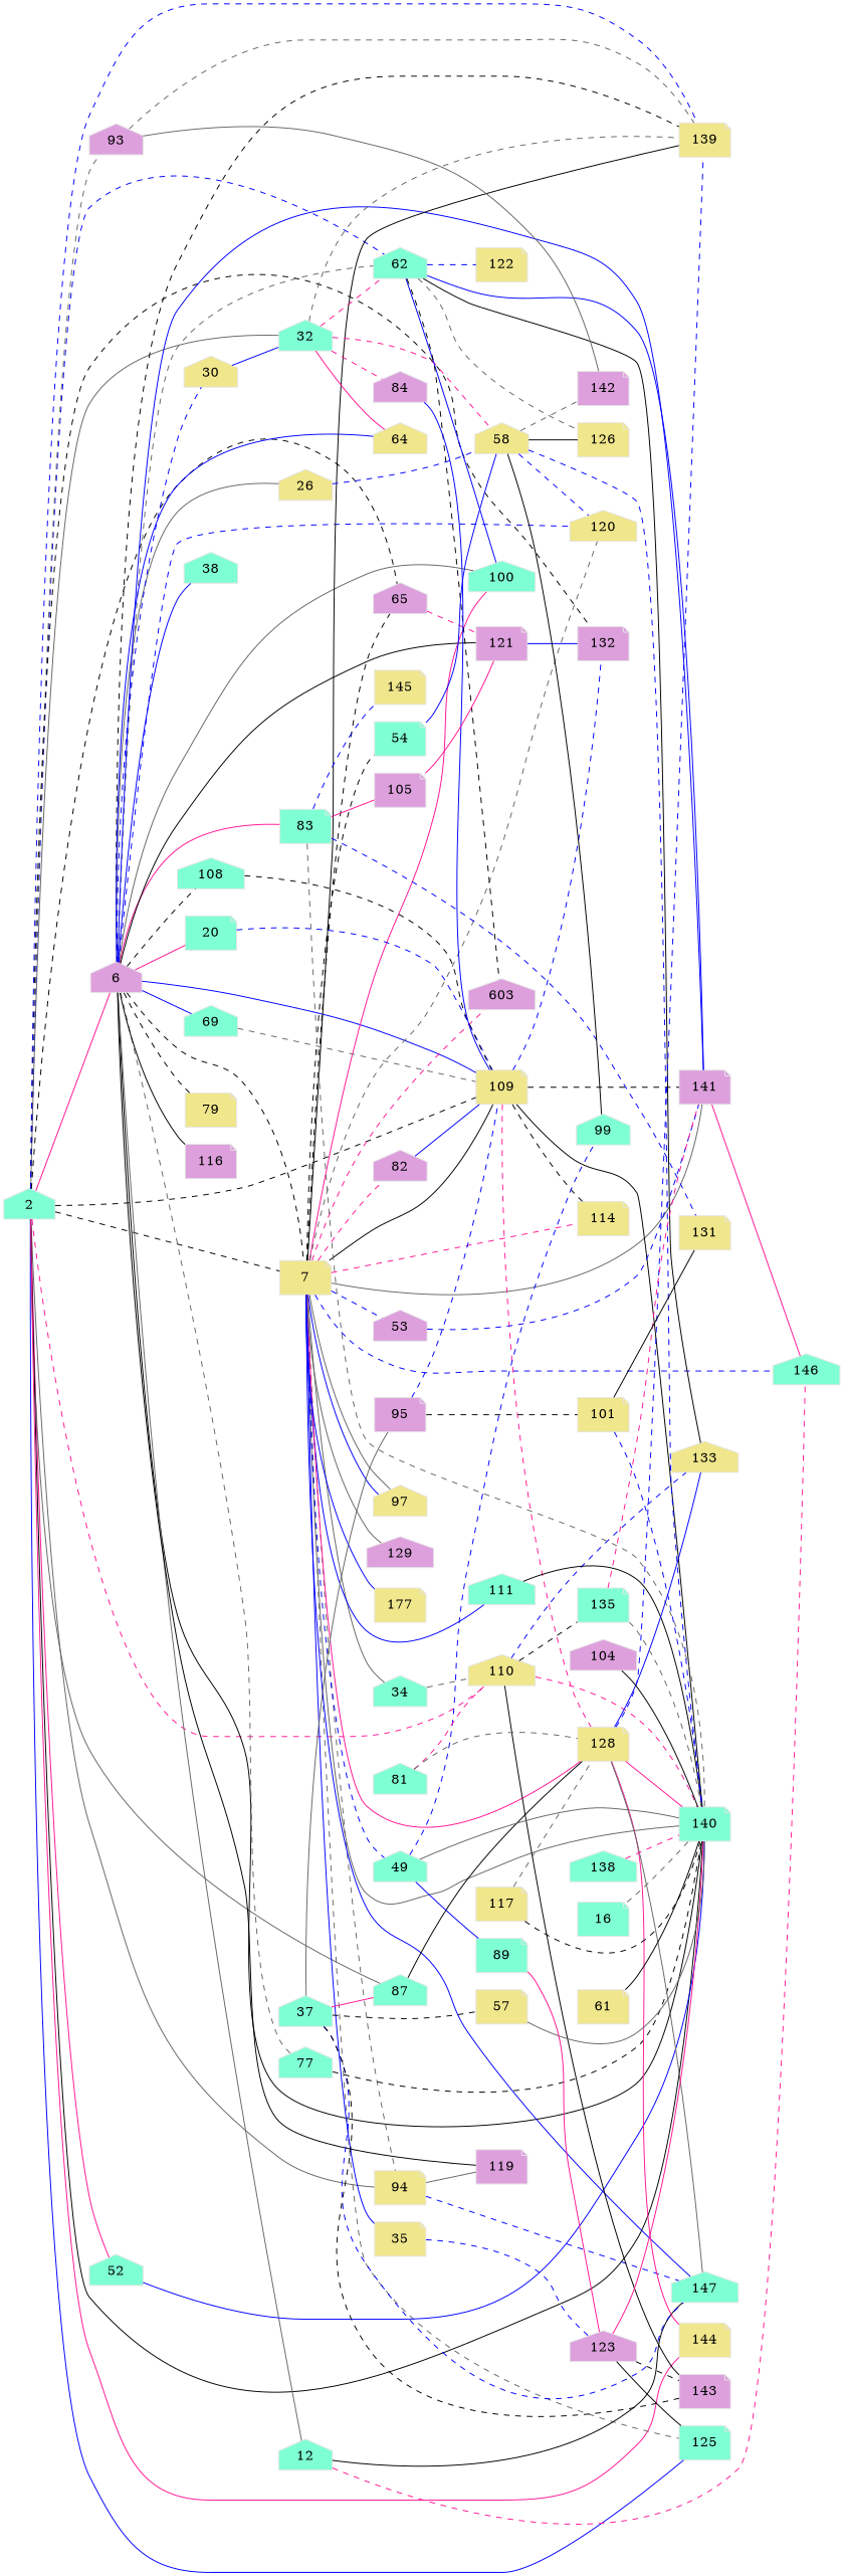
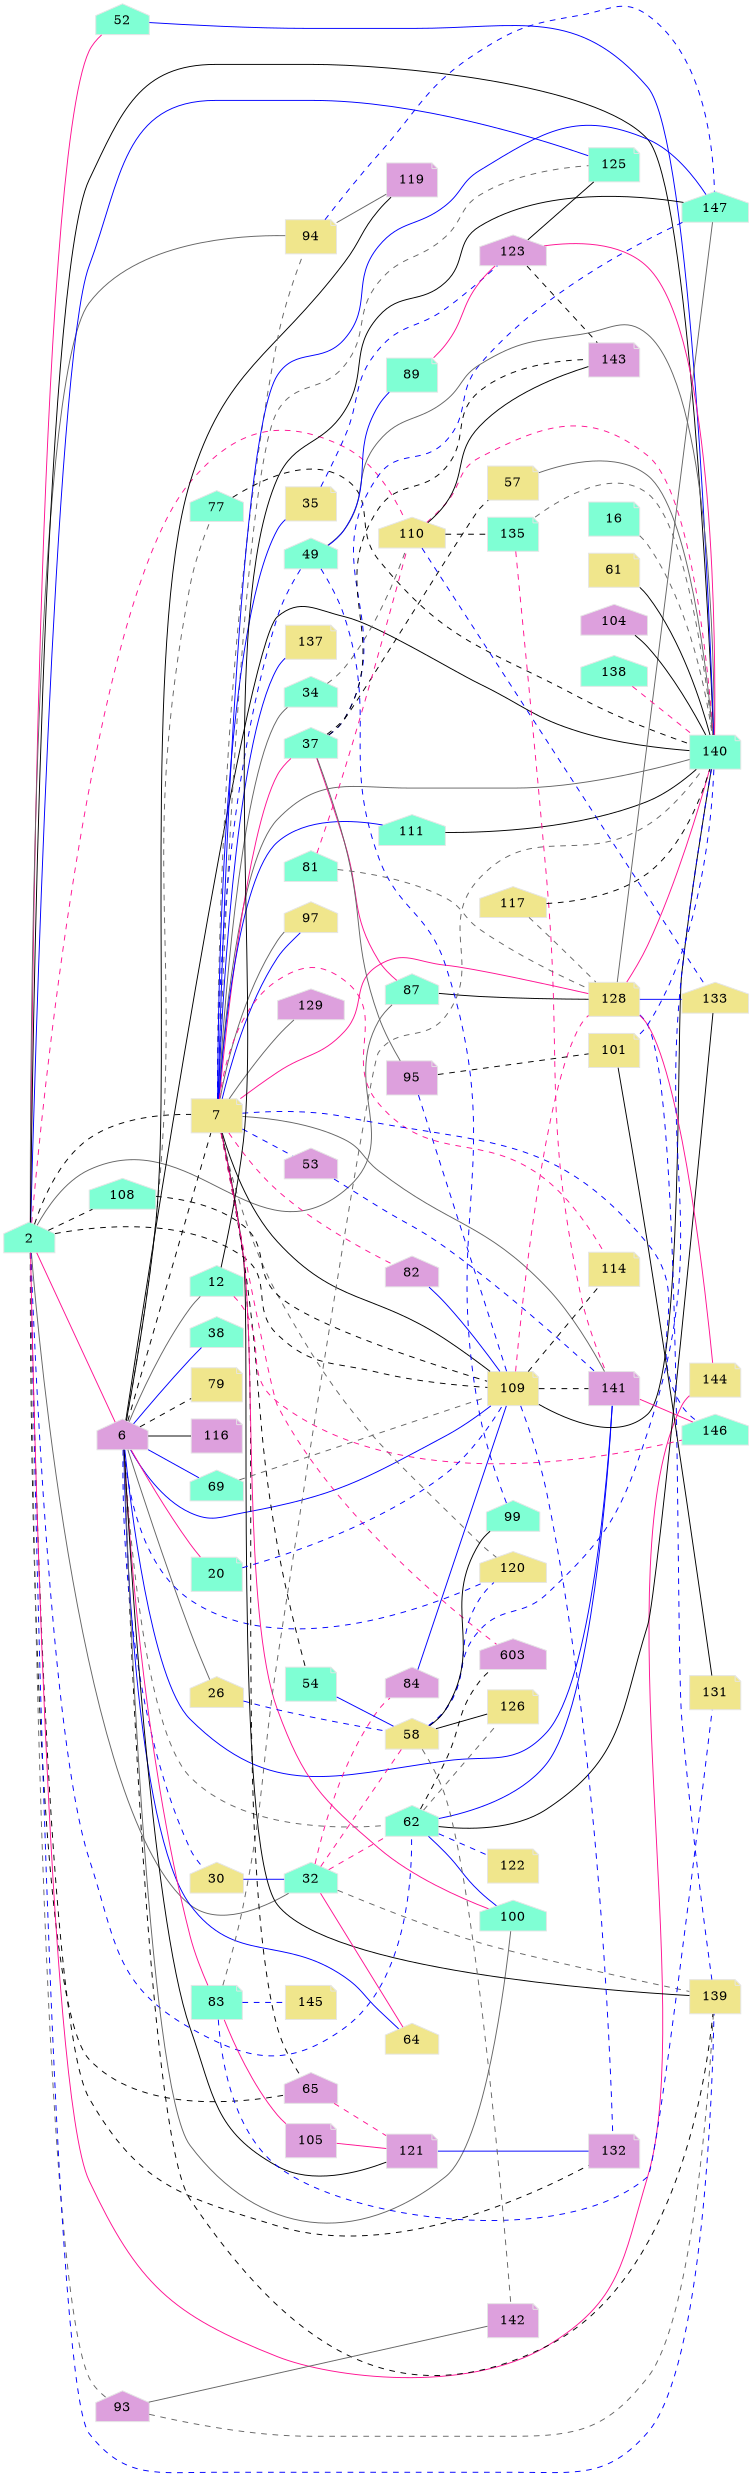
  graph {
    rankdir=LR
    node [color=gray90 fillcolor=aquamarine shape=house style=filled]
    edge [color=blue style=dashed]
    2 [super="+1"]
    6 [fillcolor=plum super="+4"]
    7 [fillcolor=khaki shape=note super="+5"]
    32 [super="+22+18"]
    52
    62 [super="+50"]
    65 [fillcolor=plum]
    87 [super="+48"]
    93 [fillcolor=plum super="+45"]
    94 [fillcolor=khaki shape=note super="+41"]
    109 [fillcolor=khaki shape=note super="+73+10"]
    110 [fillcolor=khaki super="+29+106+25"]
    125 [shape=note super="+118"]
    132 [fillcolor=plum shape=note super="+80"]
    139 [fillcolor=khaki shape=note super="+71+134"]
    140 [shape=note super="+19+115+9+124"]
    144 [fillcolor=khaki shape=note super="+68"]
    12
    20 [shape=note]
    26 [fillcolor=khaki]
    30 [fillcolor=khaki]
    38
    64 [fillcolor=khaki]
    69
    77
    79 [fillcolor=khaki shape=note]
    83 [shape=note super="+59+40+74"]
    100 [super="+39+90"]
    108
    116 [fillcolor=plum shape=note]
    119 [fillcolor=plum shape=note]
    120 [fillcolor=khaki super="+88"]
    121 [fillcolor=plum shape=note super="+66"]
    141 [fillcolor=plum shape=note super="+107+127"]
    34
    35 [fillcolor=khaki shape=note]
    37
    49 [super="+28"]
    53 [fillcolor=plum super="+44"]
    54 [shape=note]
    82 [fillcolor=plum]
    97 [fillcolor=khaki]
    n43 [fillcolor=plum label=603]
    111
    114 [fillcolor=khaki shape=note]
    128 [fillcolor=khaki shape=note super="+36+92"]
    129 [fillcolor=plum]
-   137 [fillcolor=khaki shape=note label=177]
+   137 [fillcolor=khaki shape=note]
    146 [super="+75"]
    147 [super="+113+136"]
    58 [fillcolor=khaki super="+24+42"]
    84 [fillcolor=plum]
    126 [fillcolor=khaki shape=note]
    122 [fillcolor=khaki shape=note]
    133 [fillcolor=khaki super="+46"]
    142 [fillcolor=plum shape=note]
    143 [fillcolor=plum shape=note super="+78"]
    135 [shape=note super="+130"]
    105 [fillcolor=plum shape=note]
    131 [fillcolor=khaki shape=note]
    145 [fillcolor=khaki shape=note]
    123 [fillcolor=plum super="+96+60"]
    57 [fillcolor=khaki shape=note]
    95 [fillcolor=plum shape=note super="+86"]
    89 [shape=note]
    99
    16 [shape=note]
    101 [fillcolor=khaki shape=note super="+33"]
    61 [fillcolor=khaki shape=note]
    81
    104 [fillcolor=plum]
-   117 [fillcolor=khaki shape=note]
+   117 [fillcolor=khaki]
    138
    2 -- 6 [color=deeppink style=solid weight=6]
    2 -- 7 [color=black weight=4]
    2 -- 32 [color=gray40 style=solid weight=3]
    2 -- 52 [color=deeppink style=solid]
    2 -- 62 [weight=2]
    2 -- 65 [color=black]
    2 -- 87 [color=gray40 style=solid]
    2 -- 93 [color=gray40 weight=3]
    2 -- 94 [color=gray40 style=solid]
    2 -- 109 [color=black weight=5]
    2 -- 110 [color=deeppink weight=5]
    2 -- 125 [style=solid]
    2 -- 132 [color=black]
    2 -- 139 [weight=2]
    2 -- 140 [color=black style=solid weight=2]
    2 -- 144 [color=deeppink style=solid weight=2]
    6 -- 7 [color=black weight=6]
    6 -- 62 [color=gray40 weight=2]
    6 -- 109 [style=solid weight=7]
    6 -- 139 [color=black]
    6 -- 140 [color=black style=solid weight=5]
    6 -- 12 [color=gray40 style=solid weight=2]
    6 -- 20 [color=deeppink style=solid]
    6 -- 26 [color=gray40 style=solid]
    6 -- 30
    6 -- 38 [style=solid weight=2]
    6 -- 64 [style=solid]
    6 -- 69 [style=solid]
    6 -- 77 [color=gray40]
    6 -- 79 [color=black weight=2]
    6 -- 83 [color=deeppink style=solid weight=3]
    6 -- 100 [color=gray40 style=solid]
-   6 -- 108 [color=black]
+   2 -- 108 [color=black]
    6 -- 116 [color=black style=solid weight=2]
    6 -- 119 [color=black style=solid]
    6 -- 120
    6 -- 121 [color=black style=solid weight=2]
    6 -- 141 [style=solid weight=4]
    7 -- 65 [color=black]
    7 -- 94 [color=gray40 weight=2]
    7 -- 109 [color=black style=solid weight=5]
    7 -- 125 [color=gray40]
    7 -- 139 [color=black style=solid weight=4]
    7 -- 140 [color=gray40 style=solid weight=5]
    7 -- 100 [color=deeppink style=solid weight=2]
    7 -- 120 [color=gray40]
    7 -- 141 [color=gray40 style=solid]
    7 -- 34 [color=gray40 style=solid]
    7 -- 35 [style=solid weight=2]
+   7 -- 37 [color=deeppink style=solid weight=2]
    7 -- 49 [weight=2]
    7 -- 53 [weight=2]
    7 -- 54 [color=black]
    7 -- 82 [color=deeppink]
    7 -- 97 [style=solid]
    7 -- 97 [color=gray40 style=solid]
    7 -- n43 [color=deeppink]
    7 -- 111 [style=solid]
    7 -- 114 [color=deeppink]
    7 -- 128 [color=deeppink style=solid]
    7 -- 129 [color=gray40 style=solid weight=2]
    7 -- 137 [style=solid weight=2]
    7 -- 146
    7 -- 147 [style=solid]
    32 -- 62 [color=deeppink]
    32 -- 139 [color=gray40]
    32 -- 64 [color=deeppink style=solid]
    32 -- 58 [color=deeppink]
    32 -- 84 [color=deeppink]
    52 -- 140 [style=solid]
    62 -- 100 [style=solid]
    62 -- 141 [style=solid]
    62 -- n43 [color=black]
    62 -- 126 [color=gray40]
    62 -- 122
    62 -- 133 [color=black style=solid]
    65 -- 121 [color=deeppink]
    87 -- 128 [color=black style=solid]
    93 -- 139 [color=gray40]
    93 -- 142 [color=gray40 style=solid]
    94 -- 119 [color=gray40 style=solid]
    94 -- 147
    109 -- 132
    109 -- 140 [color=black style=solid weight=2]
    109 -- 141 [color=black weight=2]
    109 -- 114 [color=black]
    109 -- 128 [color=deeppink weight=5]
    110 -- 140 [color=deeppink weight=2]
    110 -- 133
    110 -- 143 [color=black style=solid]
    110 -- 135 [color=black]
    12 -- 146 [color=deeppink]
    12 -- 147 [color=black style=solid]
    20 -- 109
    26 -- 58
    30 -- 32 [style=solid]
    69 -- 109 [color=gray40]
    77 -- 140 [color=black]
    83 -- 140 [color=gray40 weight=2]
    83 -- 105 [color=deeppink style=solid]
    83 -- 131
    83 -- 145
    108 -- 109 [color=black]
    121 -- 132 [style=solid]
    141 -- 146 [color=deeppink style=solid]
    34 -- 110 [color=gray40]
    35 -- 123
    37 -- 87 [color=deeppink style=solid]
    37 -- 147
    37 -- 143 [color=black]
    37 -- 57 [color=black]
    37 -- 95 [color=gray40 style=solid]
    49 -- 140 [color=gray40 style=solid weight=2]
    49 -- 89 [style=solid]
    49 -- 99
    53 -- 141
    54 -- 58 [style=solid]
    82 -- 109 [style=solid]
    111 -- 140 [color=black style=solid]
    128 -- 139
    128 -- 140 [color=deeppink style=solid]
    128 -- 144 [color=deeppink style=solid]
    128 -- 147 [color=gray40 style=solid]
    128 -- 133 [style=solid]
    58 -- 140 [weight=4]
    58 -- 120
    58 -- 126 [color=black style=solid]
    58 -- 142 [color=gray40]
    58 -- 99 [color=black style=solid]
    84 -- 109 [style=solid]
    135 -- 140 [color=gray40]
    135 -- 141 [color=deeppink]
    105 -- 121 [color=deeppink style=solid]
    123 -- 125 [color=black style=solid]
    123 -- 140 [color=deeppink style=solid weight=3]
    123 -- 143 [color=black]
    57 -- 140 [color=gray40 style=solid]
    95 -- 109
    95 -- 101 [color=black]
    89 -- 123 [color=deeppink style=solid]
    16 -- 140 [color=gray40]
    101 -- 140 [weight=5]
    101 -- 131 [color=black style=solid]
    61 -- 140 [color=black style=solid]
    81 -- 110 [color=deeppink]
    81 -- 128 [color=gray40]
    104 -- 140 [color=black style=solid]
    117 -- 140 [color=black]
    117 -- 128 [color=gray40]
    138 -- 140 [color=deeppink]
  }
